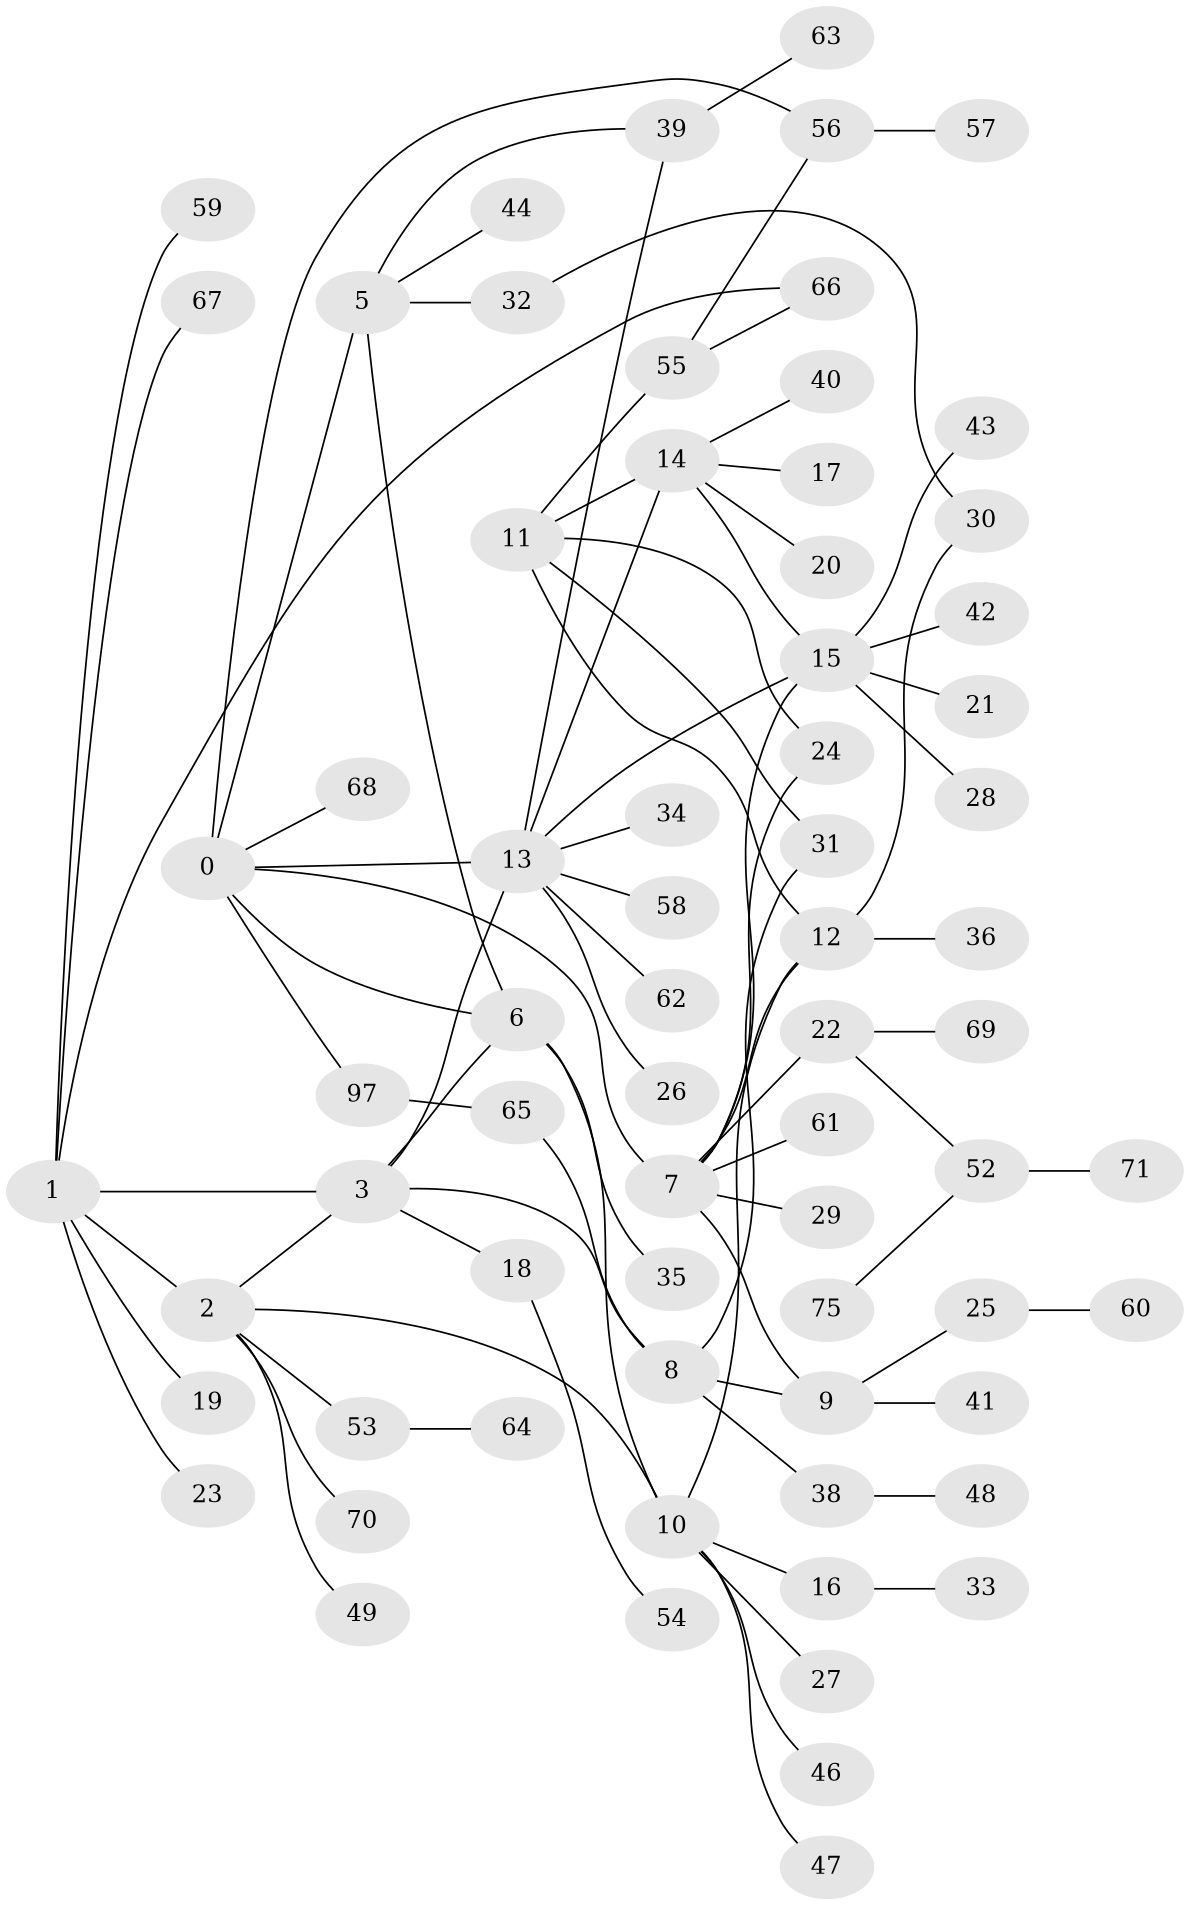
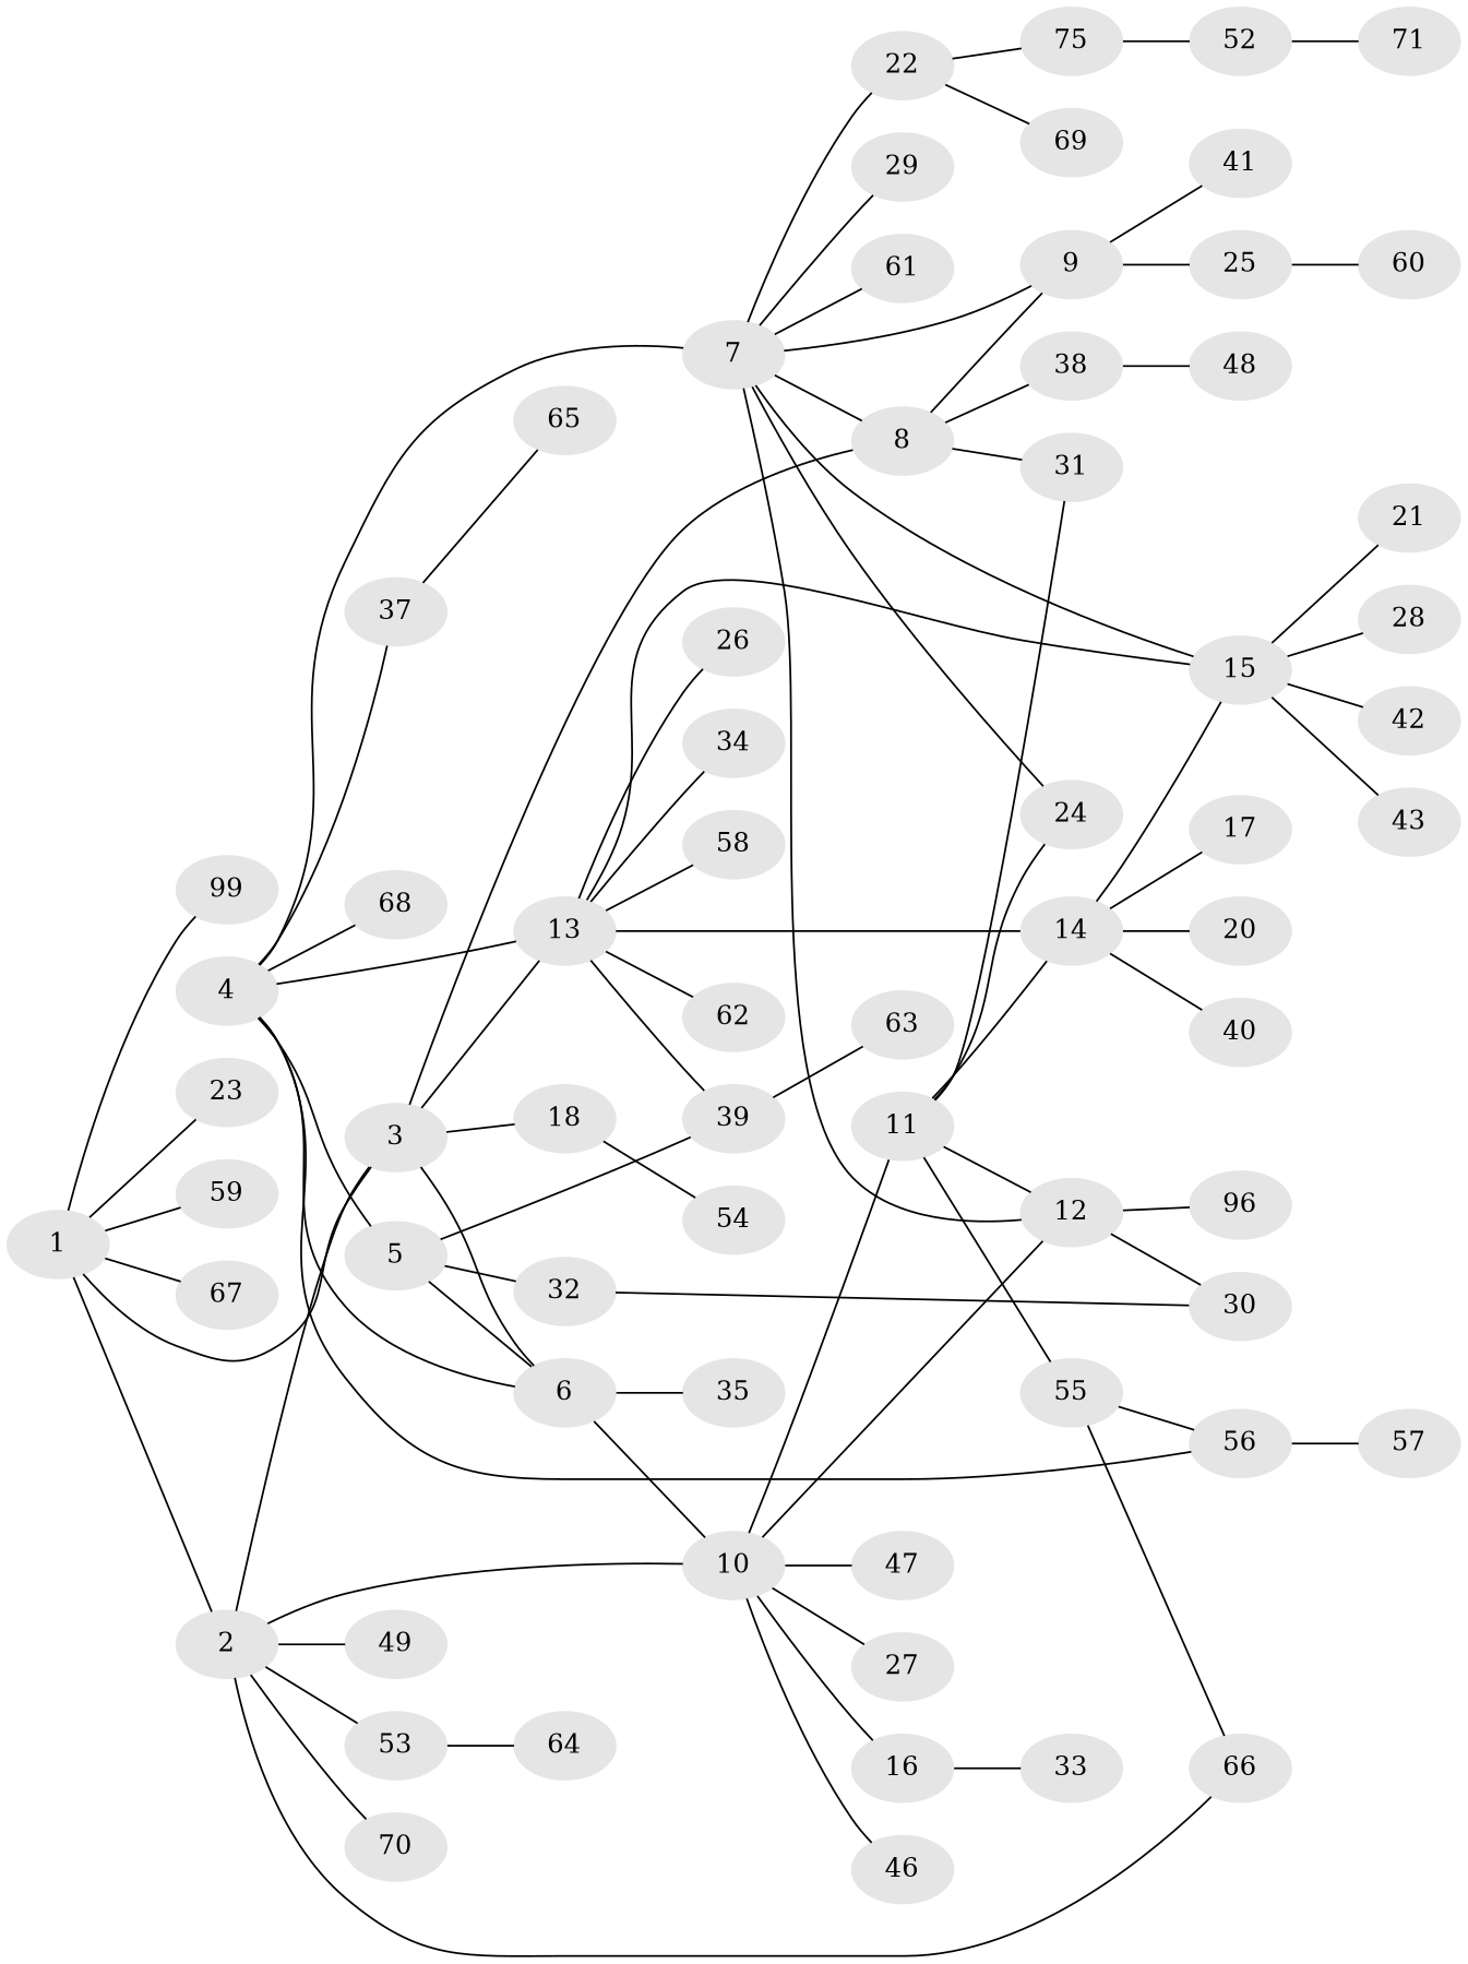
  graph {
    rankdir=LR
    node [color=gray90 style=filled]
    1
    2
    3
-   19
+   19 [label=99]
    23
    59
    67
    10
    49
    53
    66
    70
    6
    8
    13
    18
    12
    11
    16
    27
    46
    47
    64
    35
    9
    31
    38
    39
    15
    14
    26
    34
    58
    62
    54
-   4 [label=0]
+   4
    5
    7
-   37 [label=97]
+   37
    56
    68
    32
-   44
    22
    24
    29
    61
    65
    57
    30
    63
    25
    41
-   36
+   36 [label=96]
    21
    28
    42
    43
    n59 [label=75]
    69
    48
    60
    55
    33
    17
    20
    40
    52
    71
    1 -- 2
    1 -- 3
    1 -- 19
    1 -- 23
    1 -- 59
    1 -- 67
    2 -- 3
    2 -- 10
    2 -- 49
    2 -- 53
-   1 -- 66
+   2 -- 66
    2 -- 70
    3 -- 6
    3 -- 8
    3 -- 13
    3 -- 18
    10 -- 12
+   10 -- 11
    10 -- 16
    10 -- 27
    10 -- 46
    10 -- 47
    53 -- 64
    6 -- 10
    6 -- 35
    8 -- 9
    8 -- 31
    8 -- 38
    13 -- 39
    13 -- 15
    13 -- 14
    13 -- 26
    13 -- 34
    13 -- 58
    13 -- 62
    18 -- 54
    12 -- 30
    12 -- 36
    11 -- 12
    11 -- 31
    11 -- 14
    11 -- 24
    11 -- 55
    16 -- 33
    9 -- 25
    9 -- 41
    38 -- 48
    39 -- 63
    15 -- 21
    15 -- 28
    15 -- 42
    15 -- 43
    14 -- 15
    14 -- 17
    14 -- 20
    14 -- 40
    4 -- 6
    4 -- 13
    4 -- 5
    4 -- 7
    4 -- 37
    4 -- 56
    4 -- 68
    5 -- 6
    5 -- 39
    5 -- 32
-   5 -- 44
-   65 -- 8
+   7 -- 8
    7 -- 12
    7 -- 9
    7 -- 15
    7 -- 22
    7 -- 24
    7 -- 29
    7 -- 61
    37 -- 65
    56 -- 57
    32 -- 30
-   22 -- 52
+   22 -- n59
    22 -- 69
    25 -- 60
    n59 -- 52
    55 -- 66
    55 -- 56
    52 -- 71
  }
